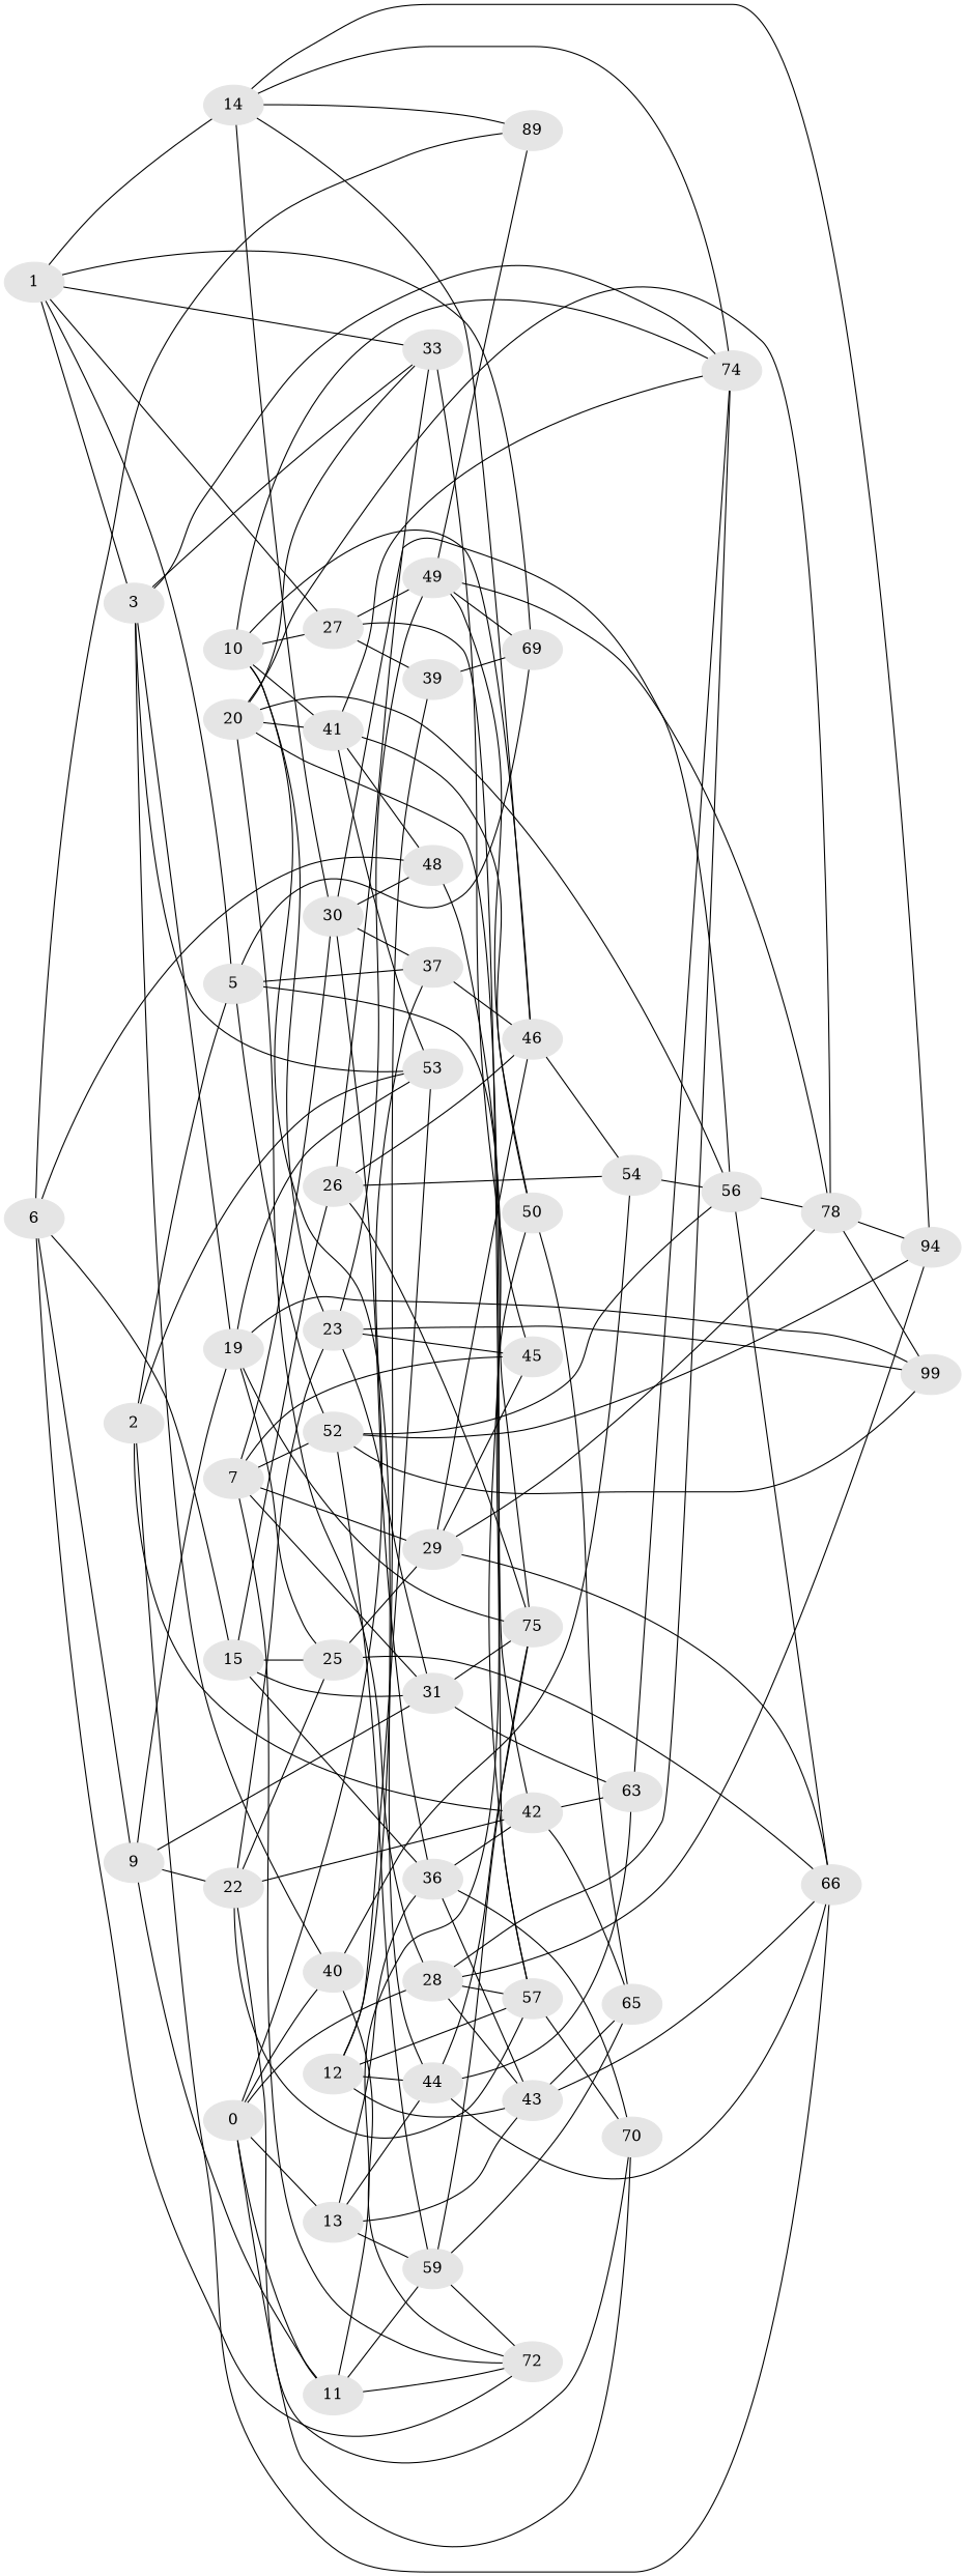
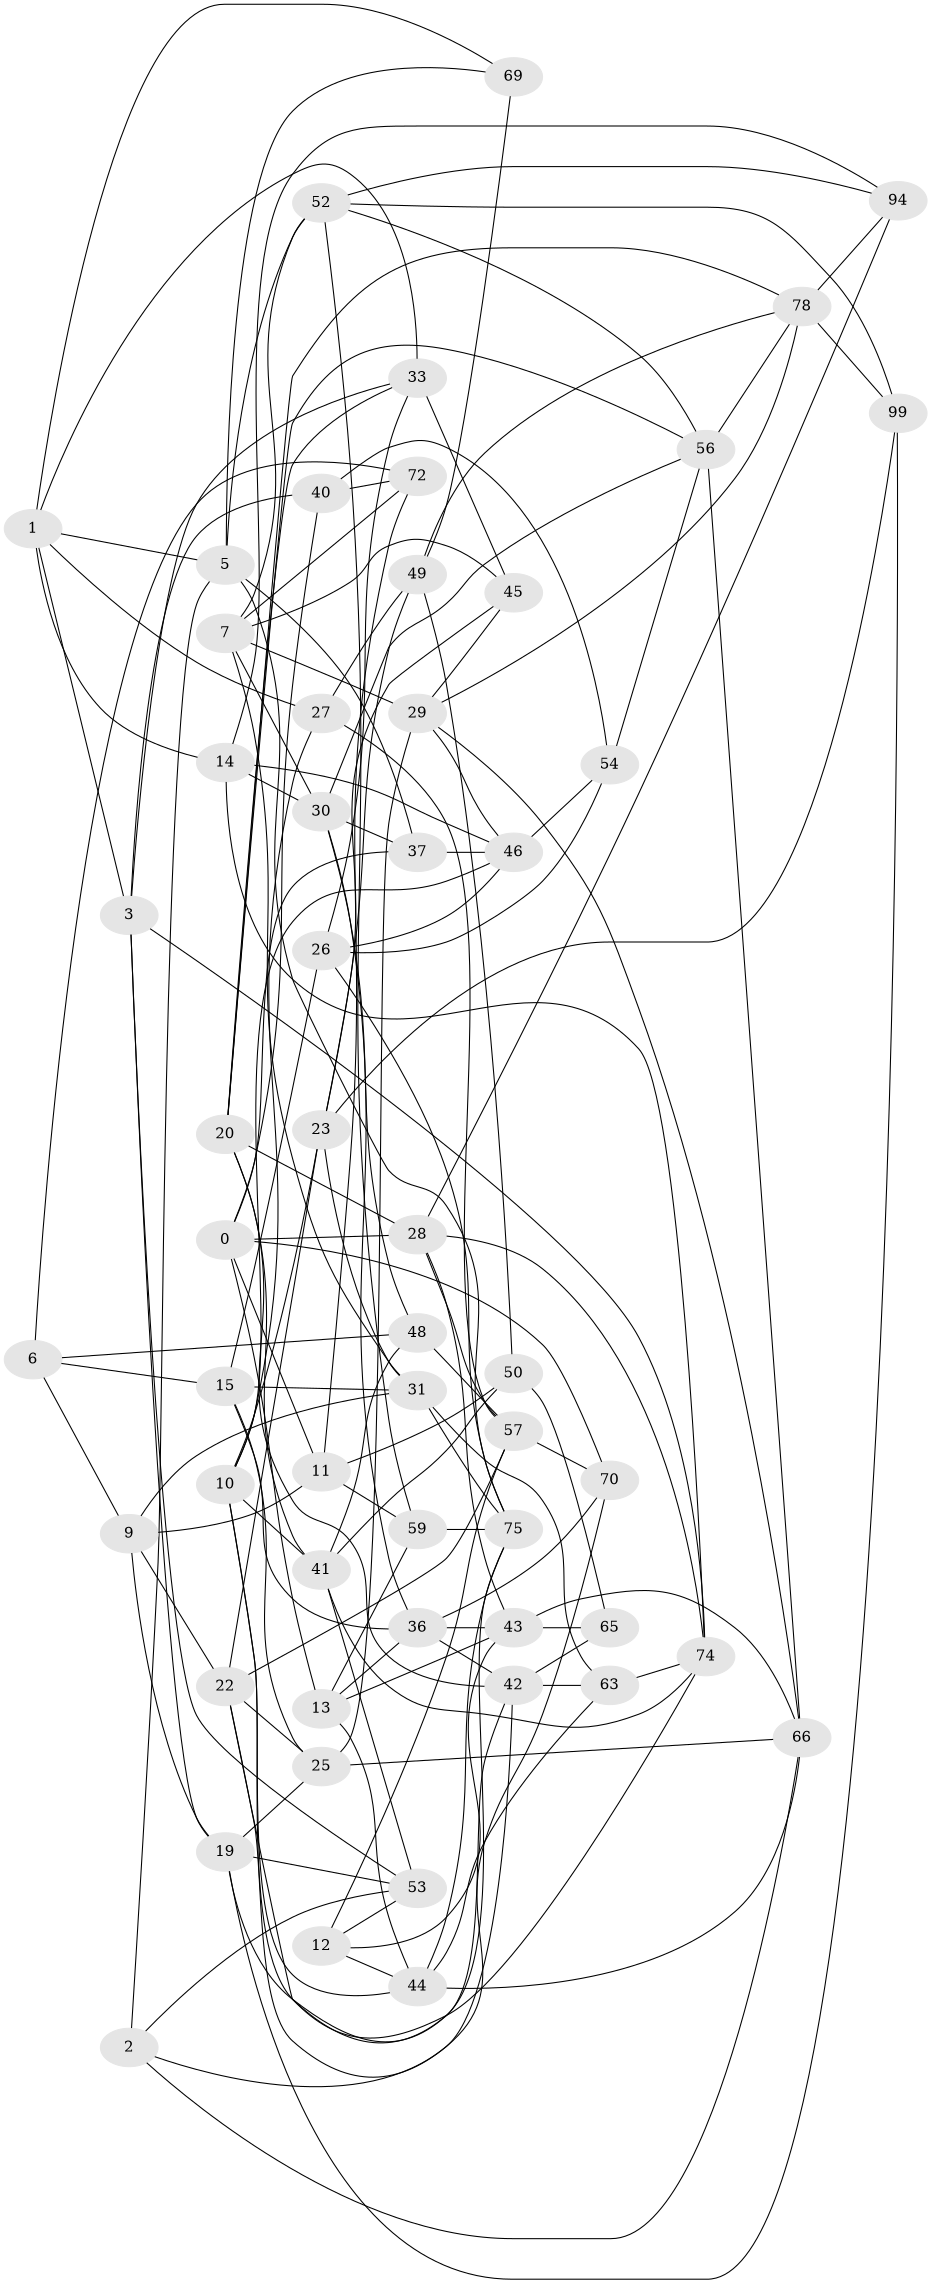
  graph {
    rankdir=LR
    node [color=gray90 style=filled]
    1 [super="+73"]
    3 [super="+32"]
    5 [super="+18"]
    14 [super="+16"]
    27 [super="+79"]
    33 [super="+60"]
    69
    53 [super="+58"]
    19 [super="+62"]
    40
    74 [super="+76"]
    37
    52 [super="+91"]
    75 [super="+87"]
-   89
    30 [super="+51"]
    46 [super="+95"]
    94
-   39
    57 [super="+86"]
    49 [super="+71"]
    45
    2
    42 [super="+47"]
    66 [super="+82"]
    63
    65
    25 [super="+55"]
    99
    72 [super="+97"]
    54
    n32 [label=0 super="+21"]
    11 [super="+24"]
    13 [super="+38"]
    28 [super="+80"]
    70
    50
    59 [super="+84"]
    44 [super="+68"]
    43 [super="+92"]
    36 [super="+85"]
    56 [super="+98"]
    6 [super="+8"]
    9 [super="+77"]
    15 [super="+83"]
    48
    31 [super="+67"]
    22 [super="+93"]
    26 [super="+64"]
    7 [super="+17"]
    29 [super="+61"]
    78 [super="+88"]
    23 [super="+34"]
    10 [super="+96"]
    41 [super="+81"]
    12 [super="+90"]
    20 [super="+35"]
    1 -- 3
    1 -- 5
    1 -- 14
    1 -- 27
    1 -- 33
    1 -- 69
    3 -- 33
    3 -- 53
    3 -- 19
    3 -- 40
    3 -- 74
    5 -- 69
    5 -- 37
    5 -- 52
    5 -- 75
    14 -- 74
-   14 -- 89
    14 -- 30
    14 -- 46
    14 -- 94
-   27 -- 39 [weight=2]
    27 -- 57
    27 -- 49
    33 -- 45
    19 -- 53
    19 -- 75
    19 -- 25
    19 -- 99
    40 -- 72
    40 -- 54
    37 -- 46
    52 -- 94
    52 -- 99
    52 -- 59
    52 -- 56
    30 -- 37
    30 -- 36
    30 -- 56
    30 -- 48
    46 -- 54
-   39 -- 69
    57 -- 70
    49 -- 69
-   49 -- 89
    49 -- 50
    49 -- 78
    2 -- 5
    2 -- 53
    2 -- 42
    2 -- 66
    42 -- 63
    42 -- 65
    63 -- 74
    25 -- 66
    25 -- 29
    54 -- 56
    n32 -- 40
    n32 -- 37
    n32 -- 11
    n32 -- 13
    n32 -- 28
    n32 -- 70
    11 -- 72
    11 -- 50
    11 -- 59
    13 -- 59
    13 -- 44
    13 -- 43
    13 -- 36
    28 -- 74
    28 -- 94
    28 -- 57
    28 -- 43
    50 -- 65
    59 -- 75
-   59 -- 65
-   59 -- 72
    44 -- 75
    44 -- 66
    44 -- 63
    43 -- 66
    43 -- 65
    36 -- 42
    36 -- 70
    36 -- 43
    56 -- 66
    56 -- 78
-   6 -- 89 [weight=2]
    6 -- 72
    6 -- 9
    6 -- 15
    6 -- 48
    9 -- 19
    9 -- 11 [weight=2]
    9 -- 31
    9 -- 22
    15 -- 25 [weight=2]
    15 -- 36
    15 -- 31
    15 -- 26
    48 -- 57
    31 -- 75
    31 -- 63
    22 -- 57
    22 -- 42
    22 -- 25
    22 -- 70
    22 -- 23
    26 -- 33 [weight=2]
    26 -- 75
    26 -- 46
    26 -- 54
    7 -- 52
    7 -- 30
    7 -- 45
    7 -- 72
    7 -- 31
    7 -- 29
    29 -- 46
    29 -- 45
    29 -- 66
    29 -- 78
    78 -- 94
    78 -- 99
    23 -- 49
    23 -- 45
    23 -- 99
    23 -- 31
    10 -- 27
    10 -- 74
    10 -- 46
    10 -- 44
    10 -- 23
    10 -- 41
    41 -- 53
    41 -- 74
    41 -- 50
    41 -- 48
    12 -- 53 [weight=2]
-   12 -- 39
    12 -- 57
    12 -- 44
    12 -- 43
    20 -- 33
    20 -- 42
    20 -- 28
    20 -- 56
    20 -- 78
    20 -- 41
  }
